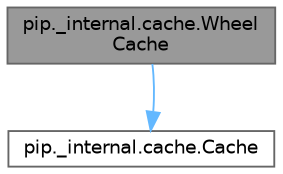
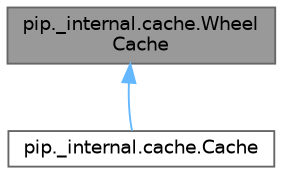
  digraph {
    node [color=gray40 fontname=Helvetica fontsize=10 shape=box style=filled]
    n1 [fillcolor=grey60 fontcolor=black height=0.2 label="pip._internal.cache.Wheel\lCache" width=0.4]
    n2 [fillcolor=white height=0.2 label="pip._internal.cache.Cache" width=0.4]
-   n2 -> n1 [color=steelblue1 dir=back fontname=Helvetica fontsize=10 labelfontname=Helvetica labelfontsize=10 style=solid]
+   n1 -> n2 [color=steelblue1 dir=back fontname=Helvetica fontsize=10 labelfontname=Helvetica labelfontsize=10 style=solid]
  }
